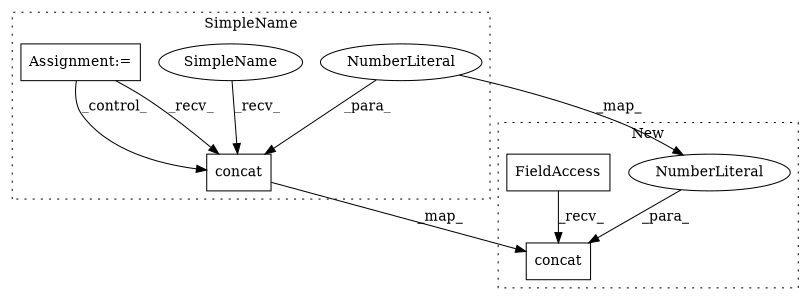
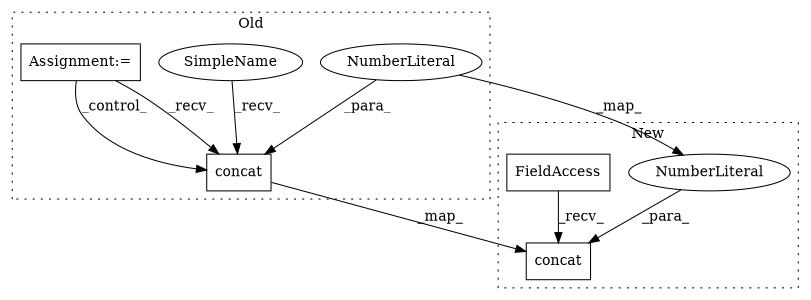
  digraph {
    node [a=32 l="7,1" shape=box]
    n1 [label=concat s="3422,3438"]
    n2 [a=34 l=1 label=NumberLiteral s=3437 shape=ellipse]
    n3 [a=42 l=2 label=SimpleName s=3419 shape=ellipse]
    n4 [a=7 l=2 label="Assignment:=" s=773]
    n5 [label=concat s="4241,4257"]
    n6 [a=34 l=1 label=NumberLiteral s=4248 shape=ellipse]
    n7 [a=22 l=10 label=FieldAccess s=4230]
    subgraph cluster_1 {
-     label=SimpleName
+     label=Old
      style=dotted
      n1
      n2
      n3
      n4
    }
    subgraph cluster_2 {
      label=New
      style=dotted
      n5
      n6
      n7
    }
    n1 -> n5 [label=_map_]
    n2 -> n1 [label=_para_]
    n2 -> n6 [label=_map_]
    n3 -> n1 [label=_recv_]
    n4 -> n1 [label=_control_]
    n4 -> n1 [label=_recv_]
    n6 -> n5 [label=_para_]
    n7 -> n5 [label=_recv_]
  }
